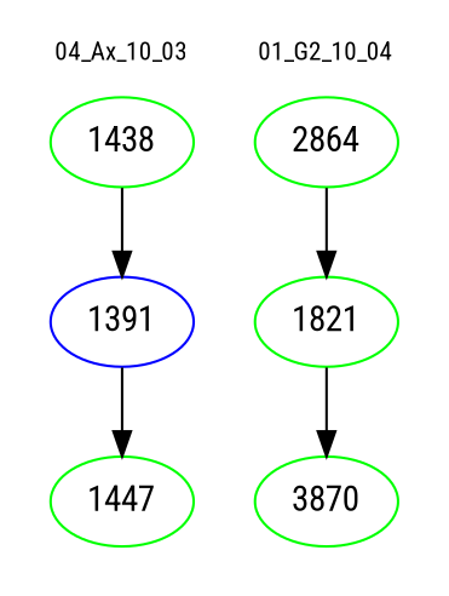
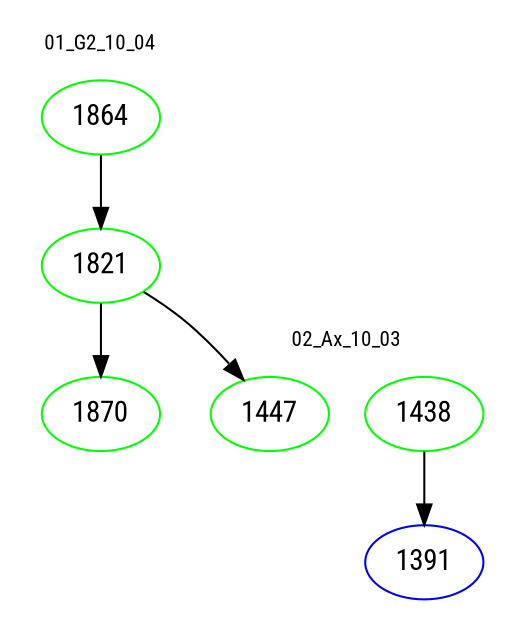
  digraph {
    fontname="Roboto Condensed"
    node [color=green fontname="Roboto Condensed"]
    edge [color=black fontname="Roboto Condensed"]
    n1 [label=1438]
    n2 [color=blue label=1391]
    n3 [label=1447]
-   n4 [label=2864]
+   n4 [label=1864]
    n5 [label=1821]
-   n6 [label=3870]
+   n6 [label=1870]
    subgraph cluster_1 {
      color=white
      fontsize=10
-     label="04_Ax_10_03"
+     label="02_Ax_10_03"
      n1
      n2
      n3
    }
    subgraph cluster_2 {
      color=white
      fontsize=10
      label="01_G2_10_04"
      n4
      n5
      n6
    }
    n1 -> n2
-   n2 -> n3
+   n5 -> n3
    n4 -> n5
    n5 -> n6
  }
